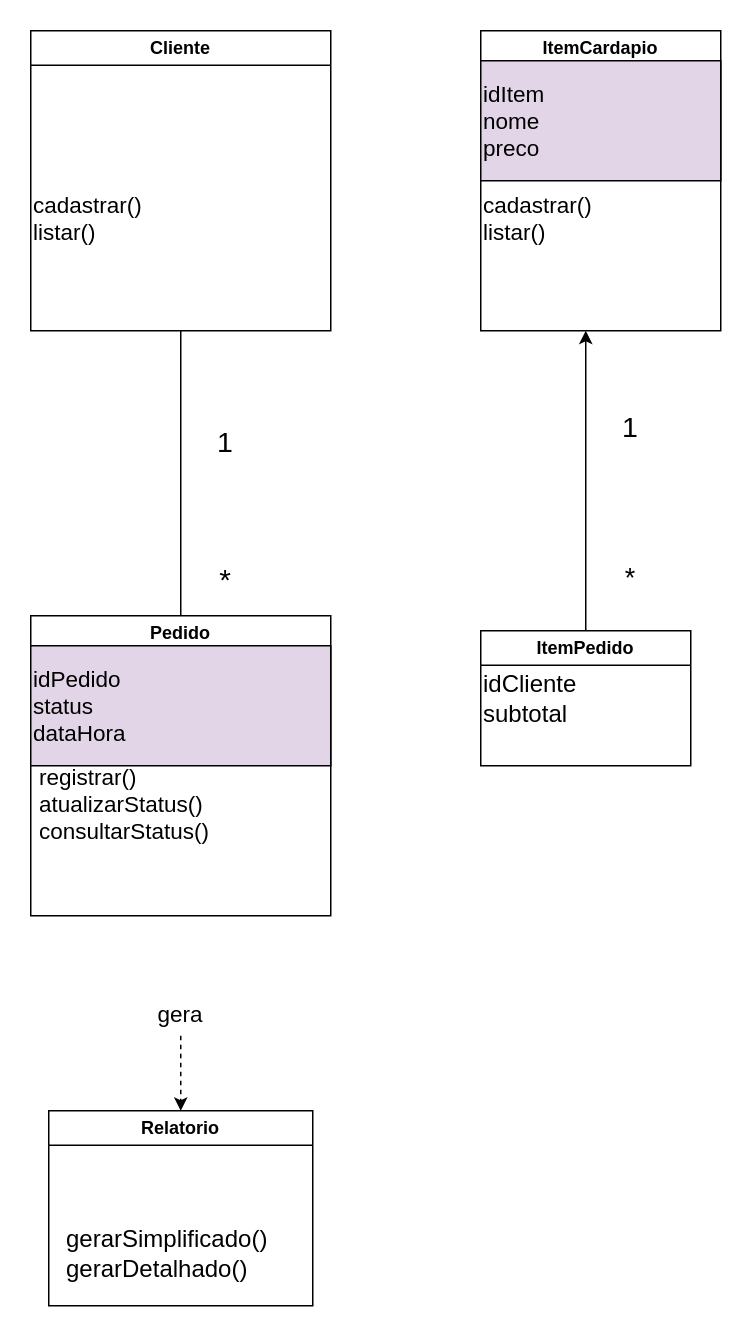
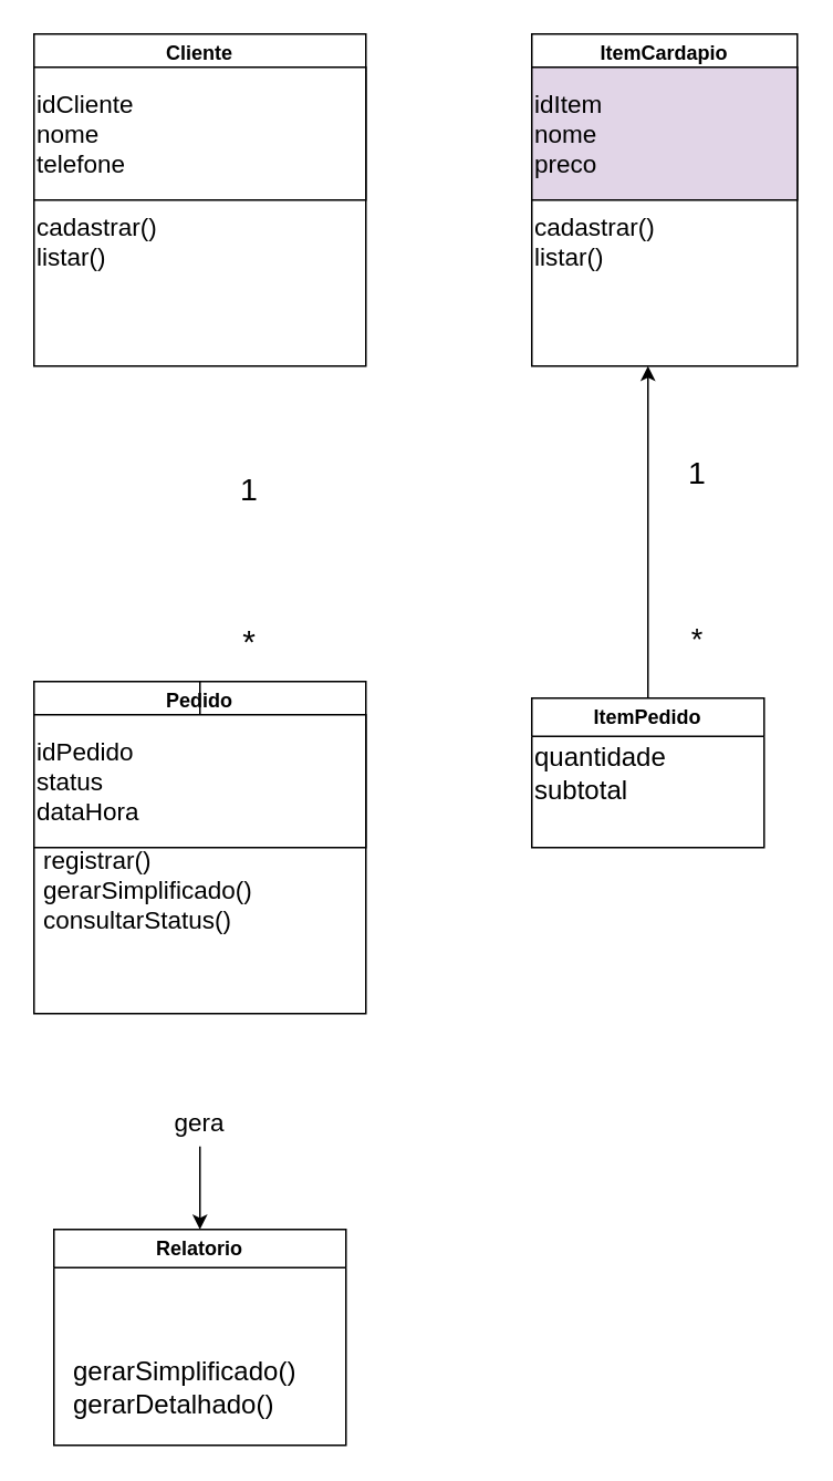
  <mxCell id="0" />
  <mxCell id="1" parent="0" />
  <mxCell id="2" value="Cliente" style="swimlane;whiteSpace=wrap;html=1;" parent="1" vertex="1"><mxGeometry x="20" y="20" width="200" height="200" as="geometry" /></mxCell>
+ <mxCell id="3" value="&lt;font style=&quot;font-size: 15px;&quot;&gt;idCliente&lt;/font&gt;&lt;div&gt;&lt;font style=&quot;font-size: 15px;&quot;&gt;nome&lt;/font&gt;&lt;/div&gt;&lt;div style=&quot;&quot;&gt;&lt;font style=&quot;font-size: 15px;&quot;&gt;telefone&lt;/font&gt;&lt;/div&gt;" style="whiteSpace=wrap;html=1;align=left;" parent="2" vertex="1"><mxGeometry y="20" width="200" height="80" as="geometry" /></mxCell>
  <mxCell id="4" value="&lt;font style=&quot;font-size: 15px;&quot;&gt;cadastrar()&lt;/font&gt;&lt;div&gt;&lt;font style=&quot;font-size: 15px;&quot;&gt;listar()&lt;/font&gt;&lt;/div&gt;" style="text;html=1;align=left;verticalAlign=middle;resizable=0;points=[];autosize=1;strokeColor=none;fillColor=none;" parent="2" vertex="1"><mxGeometry y="100" width="100" height="50" as="geometry" /></mxCell>
  <mxCell id="5" value="ItemCardapio" style="swimlane;whiteSpace=wrap;html=1;" parent="1" vertex="1"><mxGeometry x="320" y="20" width="160" height="200" as="geometry" /></mxCell>
  <mxCell id="6" value="&lt;font style=&quot;font-size: 15px;&quot;&gt;idItem&lt;/font&gt;&lt;div&gt;&lt;font style=&quot;font-size: 15px;&quot;&gt;nome&lt;/font&gt;&lt;/div&gt;&lt;div style=&quot;&quot;&gt;&lt;font style=&quot;font-size: 15px;&quot;&gt;preco&lt;/font&gt;&lt;/div&gt;" style="whiteSpace=wrap;html=1;align=left;fillColor=#e1d5e7;" parent="5" vertex="1"><mxGeometry y="20" width="160" height="80" as="geometry" /></mxCell>
  <mxCell id="7" value="&lt;font style=&quot;font-size: 15px;&quot;&gt;cadastrar()&lt;/font&gt;&lt;div&gt;&lt;font style=&quot;font-size: 15px;&quot;&gt;listar()&lt;/font&gt;&lt;/div&gt;" style="text;html=1;align=left;verticalAlign=middle;resizable=0;points=[];autosize=1;strokeColor=none;fillColor=none;" parent="5" vertex="1"><mxGeometry y="100" width="100" height="50" as="geometry" /></mxCell>
- <mxCell id="8" style="edgeStyle=none;rounded=0;orthogonalLoop=1;jettySize=auto;html=1;exitX=0.5;exitY=1;exitDx=0;exitDy=0;entryX=0.5;entryY=0;entryDx=0;entryDy=0;elbow=vertical;dashed=1;" parent="1" source="22" target="20" edge="1"><mxGeometry relative="1" as="geometry" /></mxCell>
+ <mxCell id="8" style="edgeStyle=none;rounded=0;orthogonalLoop=1;jettySize=auto;html=1;exitX=0.5;exitY=1;exitDx=0;exitDy=0;entryX=0.5;entryY=0;entryDx=0;entryDy=0;elbow=vertical;" parent="1" source="22" target="20" edge="1"><mxGeometry relative="1" as="geometry" /></mxCell>
  <mxCell id="9" value="Pedido" style="swimlane;whiteSpace=wrap;html=1;" parent="1" vertex="1"><mxGeometry x="20" y="410" width="200" height="200" as="geometry" /></mxCell>
- <mxCell id="10" value="&lt;font style=&quot;font-size: 15px;&quot;&gt;idPedido&lt;/font&gt;&lt;div&gt;&lt;span style=&quot;font-size: 15px;&quot;&gt;&lt;font style=&quot;color: light-dark(rgb(0, 0, 0), rgb(204, 204, 0));&quot;&gt;status&lt;/font&gt;&lt;/span&gt;&lt;/div&gt;&lt;div style=&quot;&quot;&gt;&lt;font style=&quot;font-size: 15px;&quot;&gt;dataHora&lt;/font&gt;&lt;/div&gt;" style="whiteSpace=wrap;html=1;align=left;fillColor=#e1d5e7;" parent="9" vertex="1"><mxGeometry y="20" width="200" height="80" as="geometry" /></mxCell>
- <mxCell id="11" value="&lt;font style=&quot;font-size: 15px;&quot;&gt;registrar()&lt;/font&gt;&lt;div&gt;&lt;font style=&quot;font-size: 15px;&quot;&gt;atualizarStatus()&lt;/font&gt;&lt;/div&gt;&lt;div&gt;&lt;font style=&quot;font-size: 15px;&quot;&gt;consultarStatus()&lt;/font&gt;&lt;/div&gt;" style="text;html=1;align=left;verticalAlign=middle;resizable=0;points=[];autosize=1;strokeColor=none;fillColor=none;" parent="9" vertex="1"><mxGeometry x="4" y="90" width="140" height="70" as="geometry" /></mxCell>
+ <mxCell id="10" value="&lt;font style=&quot;font-size: 15px;&quot;&gt;idPedido&lt;/font&gt;&lt;div&gt;&lt;span style=&quot;font-size: 15px;&quot;&gt;&lt;font style=&quot;color: light-dark(rgb(0, 0, 0), rgb(204, 204, 0));&quot;&gt;status&lt;/font&gt;&lt;/span&gt;&lt;/div&gt;&lt;div style=&quot;&quot;&gt;&lt;font style=&quot;font-size: 15px;&quot;&gt;dataHora&lt;/font&gt;&lt;/div&gt;" style="whiteSpace=wrap;html=1;align=left;" parent="9" vertex="1"><mxGeometry y="20" width="200" height="80" as="geometry" /></mxCell>
+ <mxCell id="11" value="&lt;font style=&quot;font-size: 15px;&quot;&gt;registrar()&lt;/font&gt;&lt;div&gt;&lt;font style=&quot;font-size: 15px;&quot;&gt;gerarSimplificado()&lt;/font&gt;&lt;/div&gt;&lt;div&gt;&lt;font style=&quot;font-size: 15px;&quot;&gt;consultarStatus()&lt;/font&gt;&lt;/div&gt;" style="text;html=1;align=left;verticalAlign=middle;resizable=0;points=[];autosize=1;strokeColor=none;fillColor=none;" parent="9" vertex="1"><mxGeometry x="4" y="90" width="140" height="70" as="geometry" /></mxCell>
  <mxCell id="12" style="edgeStyle=none;rounded=0;orthogonalLoop=1;jettySize=auto;html=1;elbow=vertical;" parent="1" source="13" edge="1"><mxGeometry relative="1" as="geometry"><mxPoint x="390" y="220" as="targetPoint" /></mxGeometry></mxCell>
  <mxCell id="13" value="ItemPedido" style="swimlane;whiteSpace=wrap;html=1;" parent="1" vertex="1"><mxGeometry x="320" y="420" width="140" height="90" as="geometry" /></mxCell>
- <mxCell id="14" value="&lt;font style=&quot;font-size: 16px;&quot;&gt;idCliente&lt;/font&gt;&lt;div&gt;&lt;font style=&quot;font-size: 16px;&quot;&gt;subtotal&amp;nbsp; &amp;nbsp; &amp;nbsp; &amp;nbsp; &amp;nbsp;&amp;nbsp;&amp;nbsp; &amp;nbsp; &amp;nbsp; &amp;nbsp;&amp;nbsp;&lt;/font&gt;&lt;/div&gt;" style="text;html=1;align=left;verticalAlign=middle;resizable=0;points=[];autosize=1;strokeColor=none;fillColor=none;" parent="13" vertex="1"><mxGeometry y="20" width="160" height="50" as="geometry" /></mxCell>
- <mxCell id="15" value="" style="endArrow=none;html=1;rounded=0;elbow=vertical;entryX=0.5;entryY=1;entryDx=0;entryDy=0;exitX=0.5;exitY=0;exitDx=0;exitDy=0;" parent="1" source="9" target="2" edge="1"><mxGeometry width="50" height="50" relative="1" as="geometry"><mxPoint x="80" y="290" as="sourcePoint" /><mxPoint x="130" y="240" as="targetPoint" /></mxGeometry></mxCell>
+ <mxCell id="14" value="&lt;font style=&quot;font-size: 16px;&quot;&gt;quantidade&lt;/font&gt;&lt;div&gt;&lt;font style=&quot;font-size: 16px;&quot;&gt;subtotal&amp;nbsp; &amp;nbsp; &amp;nbsp; &amp;nbsp; &amp;nbsp;&amp;nbsp;&amp;nbsp; &amp;nbsp; &amp;nbsp; &amp;nbsp;&amp;nbsp;&lt;/font&gt;&lt;/div&gt;" style="text;html=1;align=left;verticalAlign=middle;resizable=0;points=[];autosize=1;strokeColor=none;fillColor=none;" parent="13" vertex="1"><mxGeometry y="20" width="160" height="50" as="geometry" /></mxCell>
+ <mxCell id="15" value="" style="endArrow=none;html=1;rounded=0;elbow=vertical;exitX=0.5;exitY=0;exitDx=0;exitDy=0;" parent="1" source="9" target="10" edge="1"><mxGeometry width="50" height="50" relative="1" as="geometry"><mxPoint x="80" y="290" as="sourcePoint" /><mxPoint x="130" y="240" as="targetPoint" /></mxGeometry></mxCell>
  <mxCell id="16" value="&lt;font style=&quot;font-size: 20px;&quot;&gt;*&lt;/font&gt;" style="text;html=1;align=center;verticalAlign=middle;whiteSpace=wrap;rounded=0;" parent="1" vertex="1"><mxGeometry x="120" y="370" width="60" height="30" as="geometry" /></mxCell>
  <mxCell id="17" value="&lt;font style=&quot;font-size: 19px;&quot;&gt;1&lt;/font&gt;" style="text;html=1;align=center;verticalAlign=middle;whiteSpace=wrap;rounded=0;" parent="1" vertex="1"><mxGeometry x="120" y="280" width="60" height="30" as="geometry" /></mxCell>
  <mxCell id="18" value="&lt;font style=&quot;font-size: 18px;&quot;&gt;*&lt;/font&gt;" style="text;html=1;align=center;verticalAlign=middle;whiteSpace=wrap;rounded=0;" parent="1" vertex="1"><mxGeometry x="390" y="370" width="60" height="30" as="geometry" /></mxCell>
  <mxCell id="19" value="&lt;font style=&quot;font-size: 19px;&quot;&gt;1&lt;/font&gt;" style="text;html=1;align=center;verticalAlign=middle;whiteSpace=wrap;rounded=0;" parent="1" vertex="1"><mxGeometry x="390" y="270" width="60" height="30" as="geometry" /></mxCell>
  <mxCell id="20" value="Relatorio" style="swimlane;whiteSpace=wrap;html=1;" parent="1" vertex="1"><mxGeometry x="32" y="740" width="176" height="130" as="geometry" /></mxCell>
  <mxCell id="21" value="&lt;font style=&quot;font-size: 16px;&quot;&gt;gerarSimplificado()&lt;/font&gt;&lt;div&gt;&lt;font style=&quot;font-size: 16px;&quot;&gt;gerarDetalhado()&lt;/font&gt;&lt;/div&gt;" style="text;html=1;align=left;verticalAlign=middle;resizable=0;points=[];autosize=1;strokeColor=none;fillColor=none;" parent="20" vertex="1"><mxGeometry x="10" y="70" width="160" height="50" as="geometry" /></mxCell>
  <mxCell id="22" value="&lt;font style=&quot;font-size: 15px;&quot;&gt;gera&lt;/font&gt;" style="text;html=1;align=center;verticalAlign=middle;whiteSpace=wrap;rounded=0;" parent="1" vertex="1"><mxGeometry x="90" y="660" width="60" height="30" as="geometry" /></mxCell>
